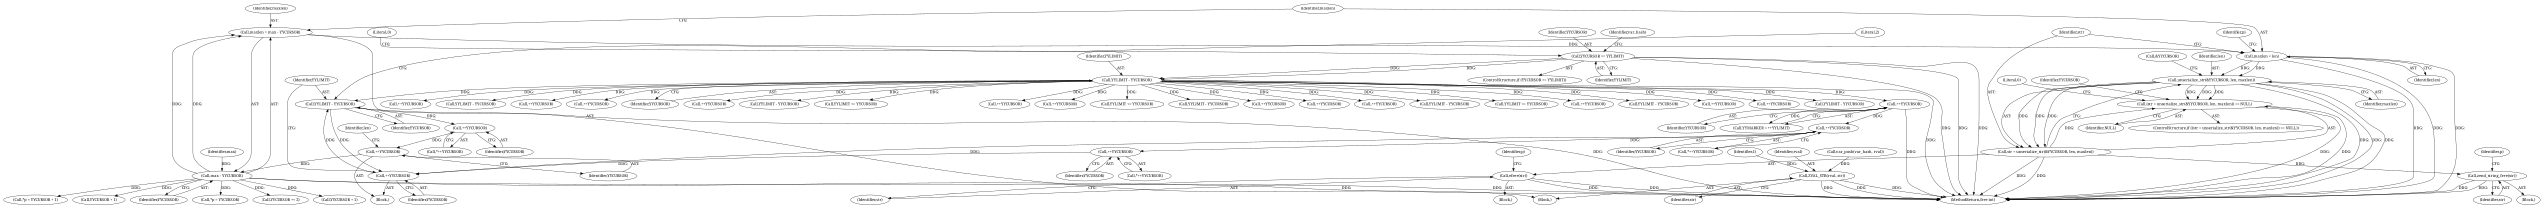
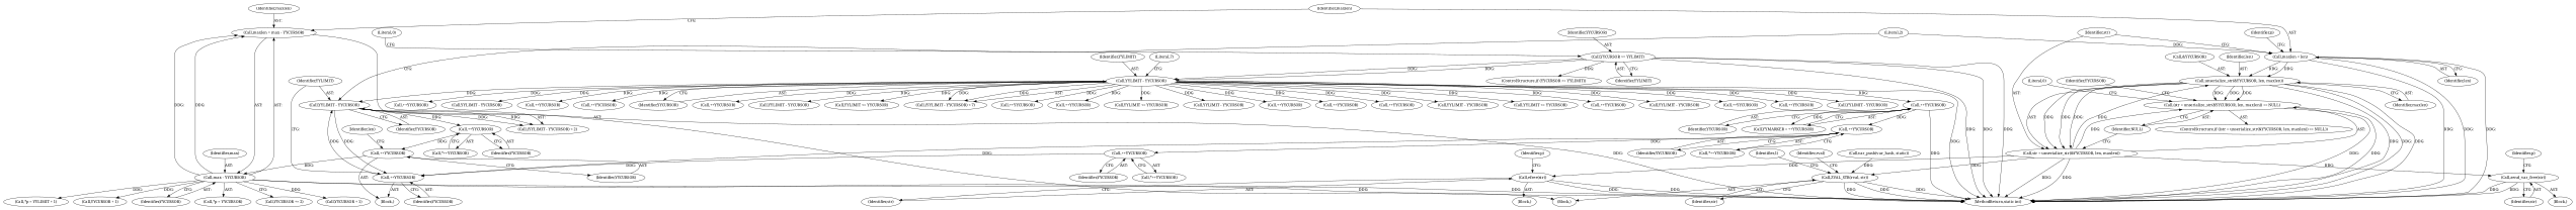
  digraph {
    fontname="Noto Serif"
    node [fontname="Noto Serif"]
    edge [fontname="Noto Serif"]
    n1 [label="(Call,maxlen = max - YYCURSOR)"]
    n2 [label="(Call,max - YYCURSOR)"]
    n3 [label="(Call,maxlen < len)"]
    n4 [label="(Block,)"]
-   n5 [label="(MethodReturn,free int)"]
-   n6 [label="(Call,*p = YYCURSOR + 1)"]
+   n5 [label="(MethodReturn,static int)"]
+   n6 [label="(Call,*p = YYLIMIT + 1)"]
    n7 [label="(Call,YYCURSOR + 1)"]
    n8 [label="(Identifier,YYCURSOR)"]
    n9 [label="(Call,*p = YYCURSOR)"]
    n10 [label="(Call,YYCURSOR += 2)"]
    n11 [label="(Call,YYCURSOR + 1)"]
    n12 [label="(Call,unserialize_str(&YYCURSOR, len, maxlen))"]
    n13 [label="(Identifier,len)"]
    n14 [label="(Call,++YYCURSOR)"]
    n15 [label="(Identifier,YYCURSOR)"]
    n16 [label="(Block,)"]
    n17 [label="(Call,++YYCURSOR)"]
    n18 [label="(Identifier,YYCURSOR)"]
    n19 [label="(Call,*++YYCURSOR)"]
    n20 [label="(Call,YYLIMIT - YYCURSOR)"]
    n21 [label="(Call,++YYCURSOR)"]
+   n22 [label="(Call,(YYLIMIT - YYCURSOR) < 2)"]
    n23 [label="(Identifier,YYCURSOR)"]
    n24 [label="(Identifier,YYCURSOR)"]
    n25 [label="(Call,YYLIMIT - YYCURSOR)"]
    n26 [label="(Call,++YYCURSOR)"]
    n27 [label="(Call,YYLIMIT - YYCURSOR)"]
    n28 [label="(Call,++YYCURSOR)"]
    n29 [label="(Call,++YYCURSOR)"]
    n30 [label="(Call,YYLIMIT - YYCURSOR)"]
    n31 [label="(Call,++YYCURSOR)"]
    n32 [label="(Call,YYLIMIT - YYCURSOR)"]
    n33 [label="(Call,++YYCURSOR)"]
    n34 [label="(Call,++YYCURSOR)"]
    n35 [label="(Identifier,YYCURSOR)"]
    n36 [label="(Call,++YYCURSOR)"]
    n37 [label="(Call,YYLIMIT - YYCURSOR)"]
    n38 [label="(Call,YYLIMIT <= YYCURSOR)"]
+   n39 [label="(Call,(YYLIMIT - YYCURSOR) < 7)"]
    n40 [label="(Call,++YYCURSOR)"]
    n41 [label="(Call,++YYCURSOR)"]
    n42 [label="(Call,YYLIMIT <= YYCURSOR)"]
    n43 [label="(Call,YYLIMIT - YYCURSOR)"]
    n44 [label="(Call,++YYCURSOR)"]
    n45 [label="(Call,++YYCURSOR)"]
    n46 [label="(Call,++YYCURSOR)"]
    n47 [label="(Call,YYLIMIT - YYCURSOR)"]
    n48 [label="(Call,YYLIMIT <= YYCURSOR)"]
    n49 [label="(Call,++YYCURSOR)"]
    n50 [label="(Call,++YYCURSOR)"]
    n51 [label="(Identifier,YYCURSOR)"]
-   n52 [label="(Call,YYMARKER = ++YYLIMIT)"]
+   n52 [label="(Call,YYMARKER = ++YYCURSOR)"]
    n53 [label="(Call,YYCURSOR >= YYLIMIT)"]
    n54 [label="(Identifier,YYLIMIT)"]
    n55 [label="(ControlStructure,if (YYCURSOR >= YYLIMIT))"]
    n56 [label="(Call,++YYCURSOR)"]
    n57 [label="(Call,*++YYCURSOR)"]
    n58 [label="(Identifier,YYCURSOR)"]
    n59 [label="(Call,*++YYCURSOR)"]
    n60 [label="(Identifier,YYCURSOR)"]
    n61 [label="(Call,(str = unserialize_str(&YYCURSOR, len, maxlen)) == NULL)"]
    n62 [label="(Call,str = unserialize_str(&YYCURSOR, len, maxlen))"]
    n63 [label="(Identifier,maxlen)"]
    n64 [label="(ControlStructure,if ((str = unserialize_str(&YYCURSOR, len, maxlen)) == NULL))"]
    n65 [label="(Identifier,NULL)"]
-   n66 [label="(Call,zend_string_free(str))"]
+   n66 [label="(Call,zend_var_free(str))"]
    n67 [label="(Call,efree(str))"]
    n68 [label="(Call,ZVAL_STR(rval, str))"]
    n69 [label="(Identifier,str)"]
    n70 [label="(Block,)"]
    n71 [label="(Identifier,str)"]
    n72 [label="(Block,)"]
    n73 [label="(Identifier,str)"]
    n74 [label="(Identifier,YYLIMIT)"]
    n75 [label="(Identifier,rval)"]
+   n76 [label="(Literal,7)"]
    n77 [label="(Identifier,YYCURSOR)"]
    n78 [label="(Identifier,maxlen)"]
-   n79 [label="(Call,var_push(var_hash, rval))"]
+   n79 [label="(Call,var_push(var_hash, static))"]
    n80 [label="(Literal,0)"]
    n81 [label="(Literal,2)"]
    n82 [label="(Identifier,len)"]
    n83 [label="(Identifier,p)"]
    n84 [label="(Identifier,1)"]
    n85 [label="(Identifier,YYCURSOR)"]
    n86 [label="(Identifier,p)"]
    n87 [label="(Identifier,p)"]
    n88 [label="(Identifier,max)"]
    n89 [label="(Call,&YYCURSOR)"]
    n90 [label="(Identifier,len)"]
    n91 [label="(Identifier,maxlen)"]
-   n92 [label="(Identifier,var_hash)"]
    n93 [label="(Literal,0)"]
    n94 [label="(Identifier,str)"]
    n95 [label="(Identifier,YYLIMIT)"]
    n1 -> n2 [label="AST: "]
-   n1 -> n3 [label="DDG: "]
+   n81 -> n3 [label="DDG: "]
    n1 -> n4 [label="AST: "]
    n2 -> n1 [label="AST: "]
    n2 -> n1 [label="DDG: "]
    n2 -> n1 [label="DDG: "]
    n2 -> n5 [label="DDG: "]
    n2 -> n5 [label="DDG: "]
    n2 -> n6 [label="DDG: "]
    n2 -> n7 [label="DDG: "]
    n2 -> n8 [label="CFG: "]
-   n2 -> n9 [label="DDG: "]
-   n2 -> n10 [label="DDG: "]
+   n2 -> n9 [label="AST: "]
+   n2 -> n10 [label="CFG: "]
    n2 -> n11 [label="DDG: "]
    n3 -> n5 [label="DDG: "]
    n3 -> n5 [label="DDG: "]
    n3 -> n5 [label="DDG: "]
    n3 -> n12 [label="DDG: "]
    n3 -> n12 [label="DDG: "]
    n3 -> n13 [label="CFG: "]
    n8 -> n2 [label="AST: "]
    n12 -> n5 [label="DDG: "]
    n12 -> n5 [label="DDG: "]
    n12 -> n5 [label="DDG: "]
    n12 -> n61 [label="DDG: "]
    n12 -> n61 [label="DDG: "]
    n12 -> n61 [label="DDG: "]
    n12 -> n62 [label="AST: "]
    n12 -> n62 [label="DDG: "]
    n12 -> n62 [label="DDG: "]
    n12 -> n62 [label="DDG: "]
    n12 -> n63 [label="CFG: "]
    n13 -> n3 [label="AST: "]
    n14 -> n2 [label="DDG: "]
    n14 -> n15 [label="CFG: "]
    n14 -> n16 [label="AST: "]
    n15 -> n14 [label="AST: "]
    n17 -> n14 [label="DDG: "]
    n17 -> n18 [label="CFG: "]
    n17 -> n19 [label="AST: "]
    n18 -> n17 [label="AST: "]
    n19 -> n17 [label="CFG: "]
    n20 -> n5 [label="DDG: "]
    n20 -> n17 [label="DDG: "]
    n20 -> n21 [label="DDG: "]
+   n20 -> n22 [label="AST: "]
+   n20 -> n22 [label="DDG: "]
+   n20 -> n22 [label="DDG: "]
    n20 -> n23 [label="CFG: "]
    n21 -> n16 [label="AST: "]
    n21 -> n20 [label="DDG: "]
    n21 -> n24 [label="CFG: "]
    n23 -> n20 [label="AST: "]
    n24 -> n21 [label="AST: "]
    n25 -> n5 [label="DDG: "]
    n25 -> n20 [label="DDG: "]
    n25 -> n26 [label="DDG: "]
    n25 -> n27 [label="DDG: "]
    n25 -> n28 [label="DDG: "]
    n25 -> n29 [label="DDG: "]
    n25 -> n30 [label="DDG: "]
    n25 -> n31 [label="DDG: "]
    n25 -> n32 [label="DDG: "]
    n25 -> n33 [label="DDG: "]
    n25 -> n34 [label="DDG: "]
    n25 -> n35 [label="CFG: "]
    n25 -> n36 [label="DDG: "]
    n25 -> n37 [label="DDG: "]
    n25 -> n38 [label="DDG: "]
+   n25 -> n39 [label="AST: "]
+   n25 -> n39 [label="DDG: "]
+   n25 -> n39 [label="DDG: "]
    n25 -> n40 [label="DDG: "]
    n25 -> n41 [label="DDG: "]
    n25 -> n42 [label="DDG: "]
    n25 -> n43 [label="DDG: "]
    n25 -> n44 [label="DDG: "]
    n25 -> n45 [label="DDG: "]
    n25 -> n46 [label="DDG: "]
    n25 -> n47 [label="DDG: "]
    n25 -> n48 [label="DDG: "]
    n25 -> n49 [label="DDG: "]
    n26 -> n5 [label="DDG: "]
    n26 -> n50 [label="DDG: "]
    n26 -> n51 [label="CFG: "]
    n26 -> n52 [label="AST: "]
    n26 -> n52 [label="DDG: "]
    n35 -> n25 [label="AST: "]
    n50 -> n21 [label="DDG: "]
    n50 -> n56 [label="DDG: "]
    n50 -> n59 [label="AST: "]
    n50 -> n60 [label="CFG: "]
    n51 -> n26 [label="AST: "]
    n52 -> n26 [label="CFG: "]
    n53 -> n5 [label="DDG: "]
    n53 -> n5 [label="DDG: "]
    n53 -> n5 [label="DDG: "]
    n53 -> n25 [label="DDG: "]
    n53 -> n25 [label="DDG: "]
    n53 -> n54 [label="CFG: "]
-   n53 -> n55 [label="AST: "]
+   n53 -> n55 [label="DDG: "]
    n54 -> n53 [label="AST: "]
    n56 -> n21 [label="DDG: "]
    n56 -> n57 [label="AST: "]
    n56 -> n58 [label="CFG: "]
    n57 -> n56 [label="CFG: "]
    n58 -> n56 [label="AST: "]
    n59 -> n50 [label="CFG: "]
    n60 -> n50 [label="AST: "]
    n61 -> n5 [label="DDG: "]
    n61 -> n5 [label="DDG: "]
    n61 -> n64 [label="AST: "]
    n61 -> n65 [label="CFG: "]
    n62 -> n5 [label="DDG: "]
    n62 -> n5 [label="DDG: "]
-   n62 -> n12 [label="CFG: "]
+   n62 -> n12 [label="DDG: "]
    n62 -> n61 [label="AST: "]
    n62 -> n61 [label="DDG: "]
    n62 -> n66 [label="DDG: "]
-   n62 -> n67 [label="AST: "]
+   n62 -> n67 [label="DDG: "]
+   n62 -> n68 [label="DDG: "]
    n63 -> n12 [label="AST: "]
    n65 -> n61 [label="AST: "]
+   n65 -> n62 [label="CFG: "]
    n66 -> n5 [label="DDG: "]
    n66 -> n5 [label="DDG: "]
    n66 -> n69 [label="CFG: "]
    n66 -> n70 [label="AST: "]
    n67 -> n5 [label="DDG: "]
    n67 -> n5 [label="DDG: "]
    n67 -> n71 [label="CFG: "]
    n67 -> n72 [label="AST: "]
    n68 -> n4 [label="AST: "]
    n68 -> n5 [label="DDG: "]
    n68 -> n5 [label="DDG: "]
    n68 -> n5 [label="DDG: "]
    n68 -> n73 [label="CFG: "]
    n69 -> n66 [label="AST: "]
    n71 -> n67 [label="AST: "]
    n73 -> n68 [label="AST: "]
    n74 -> n25 [label="AST: "]
-   n75 -> n68 [label="AST: "]
+   n75 -> n68 [label="CFG: "]
+   n76 -> n25 [label="CFG: "]
    n77 -> n61 [label="CFG: "]
    n78 -> n1 [label="AST: "]
    n79 -> n68 [label="DDG: "]
    n80 -> n61 [label="CFG: "]
    n81 -> n20 [label="CFG: "]
    n82 -> n12 [label="AST: "]
    n83 -> n67 [label="CFG: "]
-   n84 -> n68 [label="DDG: "]
+   n84 -> n68 [label="CFG: "]
    n85 -> n53 [label="AST: "]
    n86 -> n66 [label="CFG: "]
    n87 -> n3 [label="CFG: "]
-   n88 -> n2 [label="DDG: "]
-   n89 -> n12 [label="CFG: "]
+   n88 -> n2 [label="AST: "]
+   n89 -> n12 [label="AST: "]
    n90 -> n14 [label="CFG: "]
    n91 -> n1 [label="CFG: "]
    n91 -> n3 [label="AST: "]
-   n92 -> n53 [label="CFG: "]
    n93 -> n53 [label="CFG: "]
    n94 -> n3 [label="CFG: "]
    n94 -> n62 [label="AST: "]
    n95 -> n20 [label="AST: "]
    n95 -> n21 [label="CFG: "]
  }
